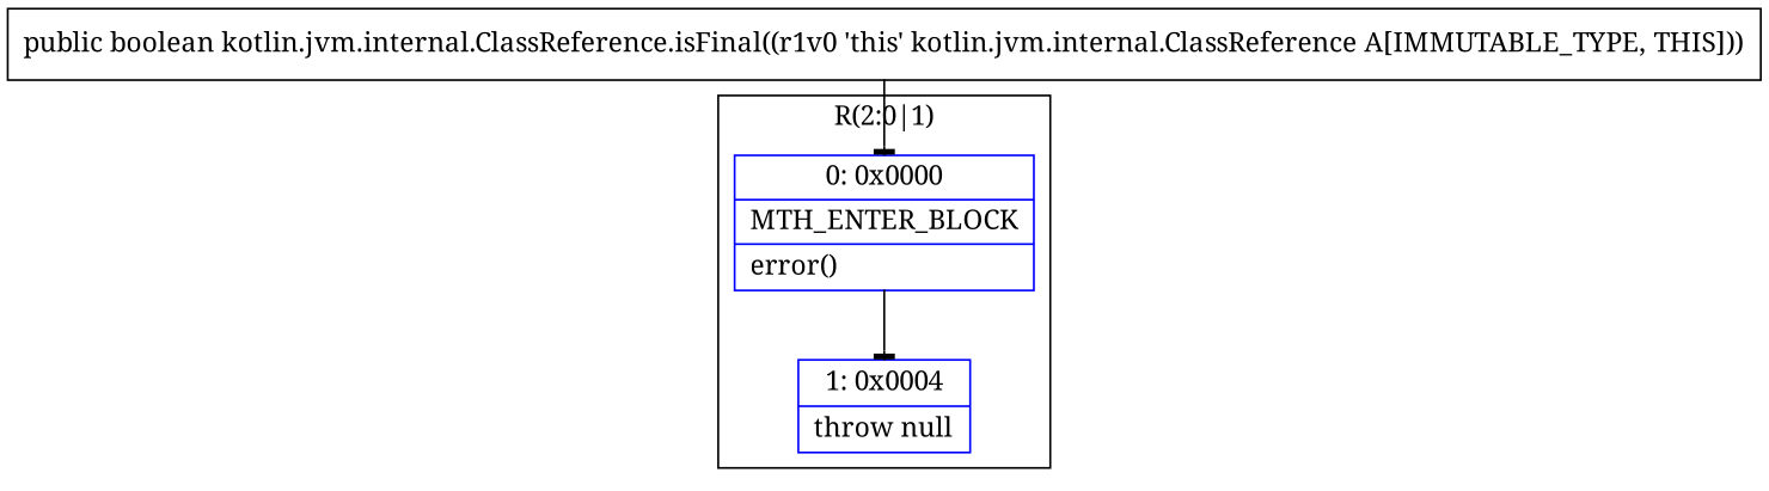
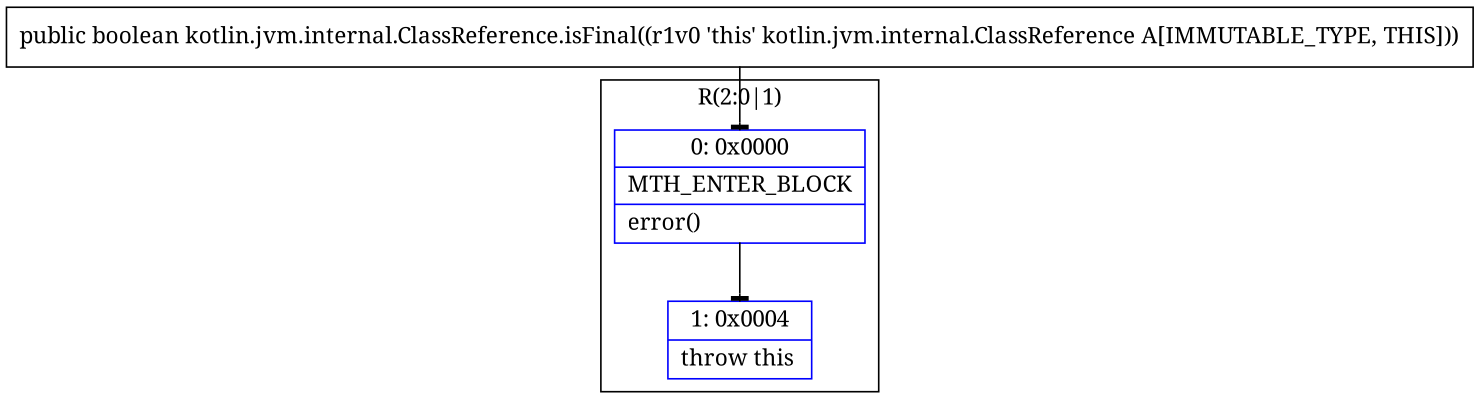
  digraph {
    fontname="Noto Serif"
    node [color=blue shape=record fontname="Noto Serif"]
    edge [arrowhead=tee fontname="Noto Serif"]
    n1 [label="{0\:\ 0x0000|MTH_ENTER_BLOCK\l|error()\l}"]
-   n2 [label="{1\:\ 0x0004|throw null\l}"]
+   n2 [label="{1\:\ 0x0004|throw this\l}"]
    n3 [label="{public boolean kotlin.jvm.internal.ClassReference.isFinal((r1v0 'this' kotlin.jvm.internal.ClassReference A[IMMUTABLE_TYPE, THIS])) }" color=""]
    subgraph cluster_1 {
      label="R(2:0|1)"
      n1
      n2
    }
    n1 -> n2
    n3 -> n1
  }
